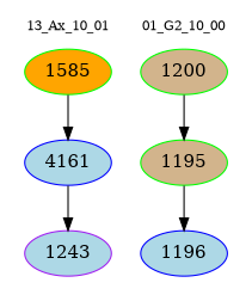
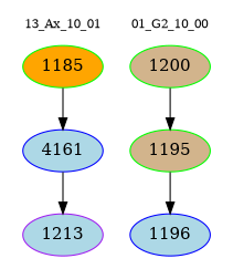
  digraph {
    node [color=green fillcolor=lightblue style=filled]
    edge [color=black]
-   n1 [fillcolor=orange label=1585]
+   n1 [fillcolor=orange label=1185]
    n2 [color=blue label=4161]
-   n3 [color=purple label=1243]
+   n3 [color=purple label=1213]
    n4 [fillcolor=tan label=1200]
    n5 [fillcolor=tan label=1195]
    n6 [color=blue label=1196]
    subgraph cluster_1 {
      color=white
      fontsize=10
      label="13_Ax_10_01"
      n1
      n2
      n3
    }
    subgraph cluster_2 {
      color=white
      fontsize=10
      label="01_G2_10_00"
      n4
      n5
      n6
    }
    n1 -> n2
    n2 -> n3
    n4 -> n5
    n5 -> n6
  }
